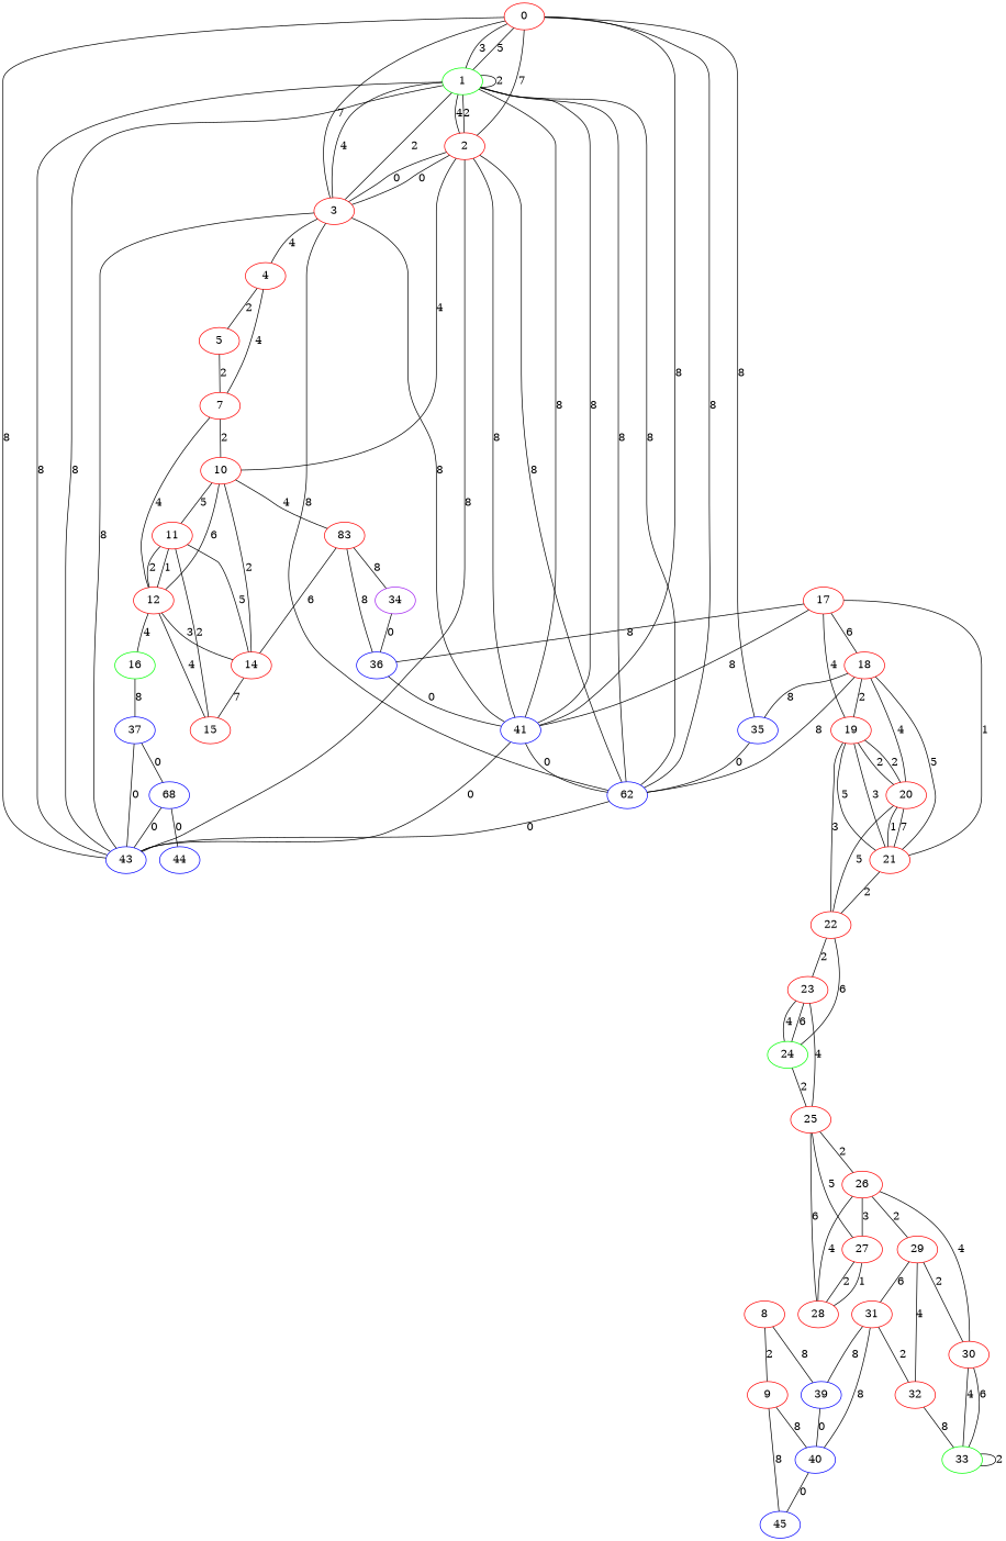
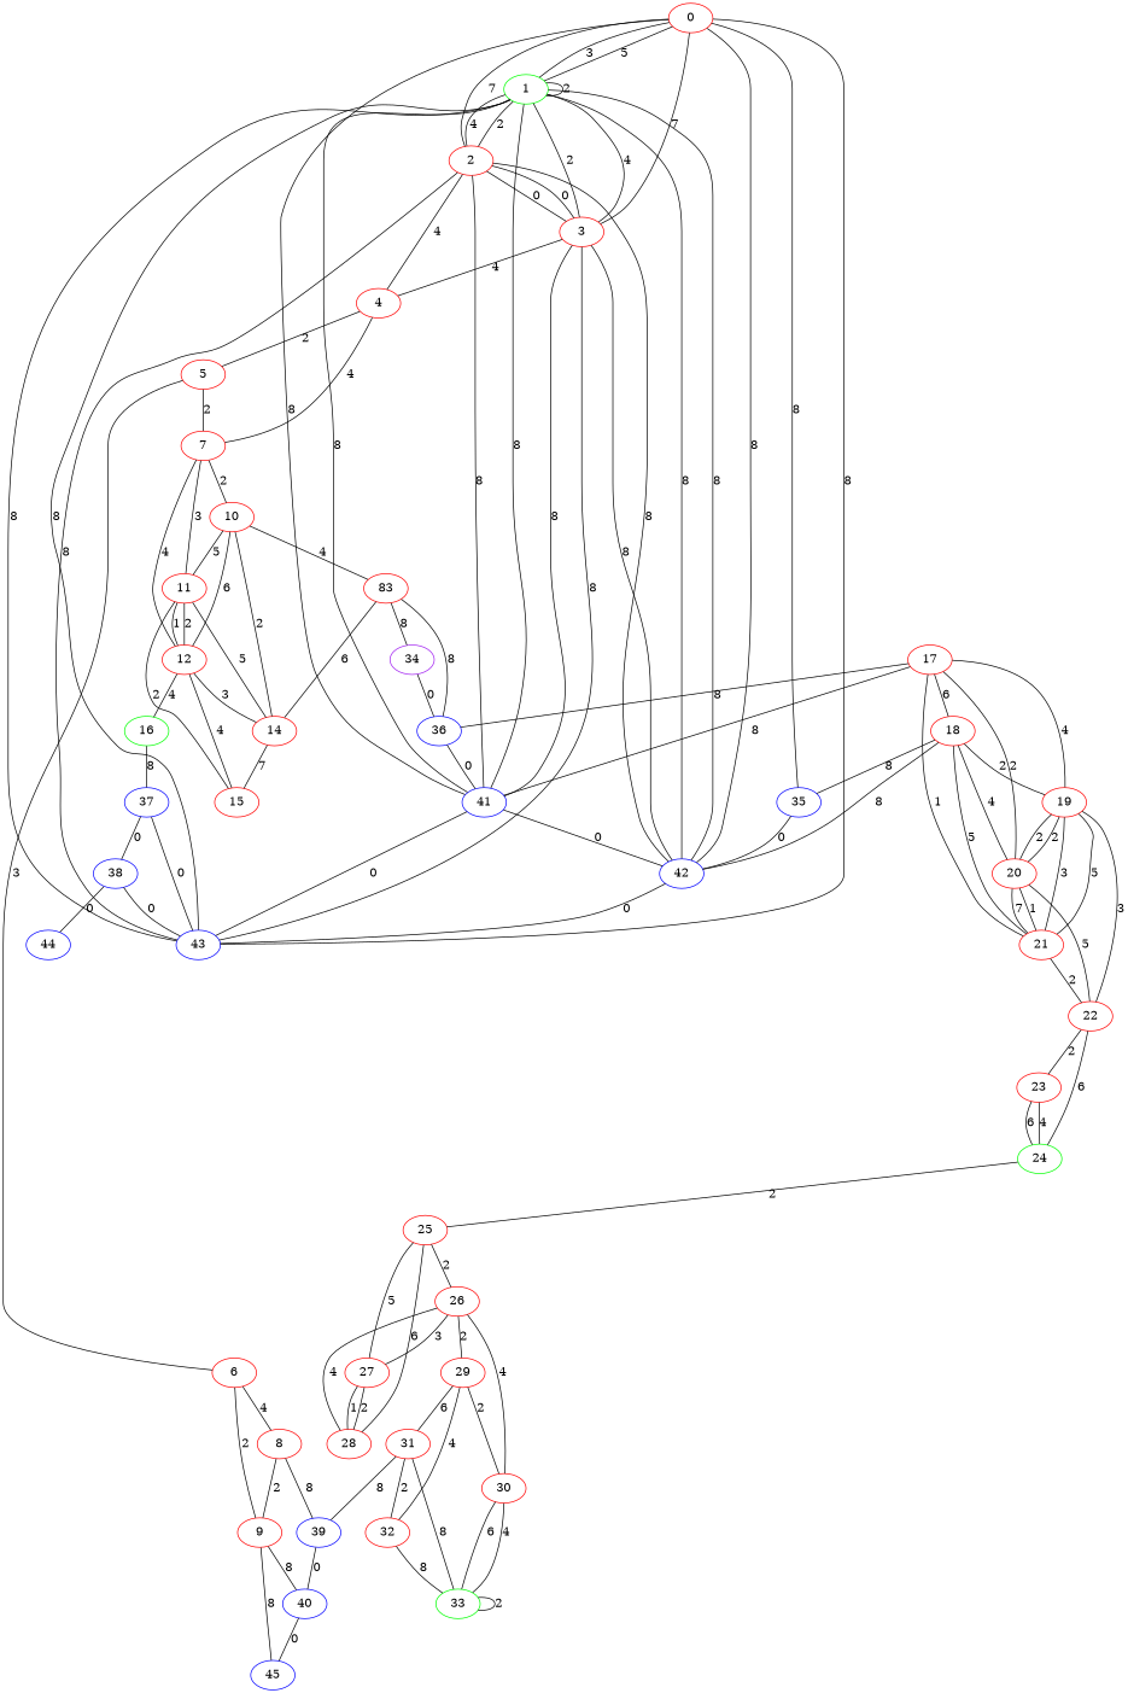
  graph {
    fontname="DejaVu Serif"
    node [color=red fontname="DejaVu Serif" weight=1]
    edge [fontname="DejaVu Serif"]
    1 [color=green weight=2]
    0
    2
    3
    35 [color=blue weight=3]
    41 [color=blue weight=3]
-   42 [color=blue weight=3 label=62]
+   42 [color=blue weight=3]
    43 [color=blue weight=3]
    4
    5
    7
+   6
    10
    11
    12
    8
    9
    39 [color=blue weight=3]
    40 [color=blue weight=3]
    45 [color=blue weight=3]
    n21 [label=83]
    14
    15
    16 [color=green]
    34 [color=purple weight=4]
    36 [color=blue weight=3]
    37 [color=blue weight=3]
-   38 [color=blue weight=3 label=68]
+   38 [color=blue weight=3]
    17
    18
    19
    20
    21
    22
    23
    24 [color=green weight=2]
    25
    26
    27
    28
    29
    30
    31
    32
    33 [color=green weight=2]
    44 [color=blue weight=3]
    1 -- 1 [label=2]
    1 -- 2 [label=4]
    1 -- 2 [label=2]
    1 -- 3 [label=4]
    1 -- 3 [label=2]
    1 -- 41 [label=8]
    1 -- 41 [label=8]
    1 -- 42 [label=8]
    1 -- 42 [label=8]
    1 -- 43 [label=8]
    1 -- 43 [label=8]
    0 -- 1 [label=3]
    0 -- 1 [label=5]
    0 -- 2 [label=7]
    0 -- 3 [label=7]
    0 -- 35 [label=8]
    0 -- 41 [label=8]
    0 -- 42 [label=8]
    0 -- 43 [label=8]
    2 -- 3 [label=0]
    2 -- 3 [label=0]
    2 -- 41 [label=8]
    2 -- 42 [label=8]
    2 -- 43 [label=8]
-   2 -- 10 [label=4]
+   2 -- 4 [label=4]
    3 -- 41 [label=8]
    3 -- 42 [label=8]
    3 -- 43 [label=8]
    3 -- 4 [label=4]
    35 -- 42 [label=0]
    41 -- 42 [label=0]
    41 -- 43 [label=0]
    42 -- 43 [label=0]
    4 -- 5 [label=2]
    4 -- 7 [label=4]
    5 -- 7 [label=2]
+   5 -- 6 [label=3]
    7 -- 10 [label=2]
+   7 -- 11 [label=3]
    7 -- 12 [label=4]
+   6 -- 8 [label=4]
+   6 -- 9 [label=2]
    10 -- 11 [label=5]
    10 -- 12 [label=6]
    10 -- n21 [label=4]
    10 -- 14 [label=2]
    11 -- 12 [label=2]
    11 -- 12 [label=1]
    11 -- 14 [label=5]
    11 -- 15 [label=2]
    12 -- 14 [label=3]
    12 -- 15 [label=4]
    12 -- 16 [label=4]
    8 -- 9 [label=2]
    8 -- 39 [label=8]
    9 -- 40 [label=8]
    9 -- 45 [label=8]
    39 -- 40 [label=0]
    40 -- 45 [label=0]
    n21 -- 14 [label=6]
    n21 -- 34 [label=8]
    n21 -- 36 [label=8]
    14 -- 15 [label=7]
    16 -- 37 [label=8]
    34 -- 36 [label=0]
    36 -- 41 [label=0]
    37 -- 43 [label=0]
    37 -- 38 [label=0]
    38 -- 43 [label=0]
    38 -- 44 [label=0]
    17 -- 41 [label=8]
    17 -- 36 [label=8]
    17 -- 18 [label=6]
    17 -- 19 [label=4]
+   17 -- 20 [label=2]
    17 -- 21 [label=1]
    18 -- 35 [label=8]
    18 -- 42 [label=8]
    18 -- 19 [label=2]
    18 -- 20 [label=4]
    18 -- 21 [label=5]
    19 -- 20 [label=2]
    19 -- 20 [label=2]
    19 -- 21 [label=5]
    19 -- 21 [label=3]
    19 -- 22 [label=3]
    20 -- 21 [label=7]
    20 -- 21 [label=1]
    20 -- 22 [label=5]
    21 -- 22 [label=2]
    22 -- 23 [label=2]
    22 -- 24 [label=6]
    23 -- 24 [label=6]
    23 -- 24 [label=4]
-   23 -- 25 [label=4]
    24 -- 25 [label=2]
    25 -- 26 [label=2]
    25 -- 27 [label=5]
    25 -- 28 [label=6]
    26 -- 27 [label=3]
    26 -- 28 [label=4]
    26 -- 29 [label=2]
    26 -- 30 [label=4]
    27 -- 28 [label=1]
    27 -- 28 [label=2]
    29 -- 30 [label=2]
    29 -- 31 [label=6]
    29 -- 32 [label=4]
    30 -- 33 [label=4]
    30 -- 33 [label=6]
    31 -- 39 [label=8]
-   31 -- 40 [label=8]
+   31 -- 33 [label=8]
    31 -- 32 [label=2]
    32 -- 33 [label=8]
    33 -- 33 [label=2]
  }
